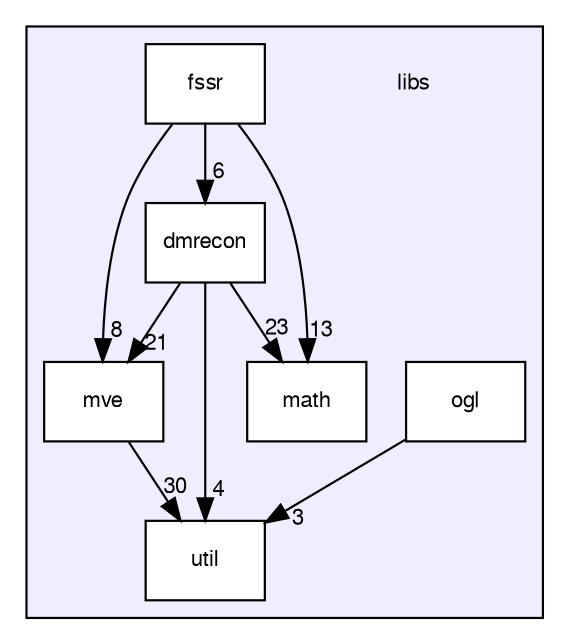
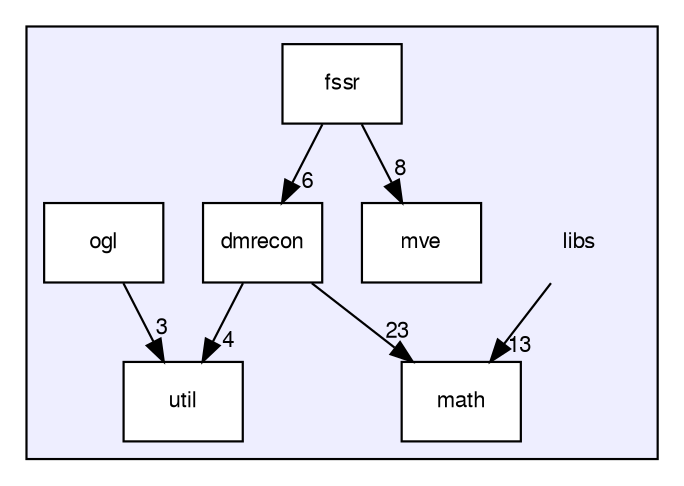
  digraph {
    compound=true
    node [fontname=FreeSans fontsize=10 shape=box color=black fillcolor=white style=filled]
    edge [labeldistance=1.5 labelfontname=FreeSans labelfontsize=10]
    n1 [label=libs shape=plaintext color="" fillcolor="" style=""]
    n2 [label=dmrecon]
    n3 [label=fssr]
    n4 [label=math]
    n5 [label=mve]
    n6 [label=ogl]
    n7 [label=util]
    subgraph cluster_1 {
      bgcolor="#eeeeff"
      pencolor=black
      n1
      n2
      n3
      n4
      n5
      n6
      n7
    }
    n2 -> n4 [headlabel=23]
-   n2 -> n5 [headlabel=21]
    n2 -> n7 [headlabel=4]
    n3 -> n2 [headlabel=6]
-   n3 -> n4 [headlabel=13]
+   n1 -> n4 [headlabel=13]
    n3 -> n5 [headlabel=8]
-   n5 -> n7 [headlabel=30]
    n6 -> n7 [headlabel=3]
  }
